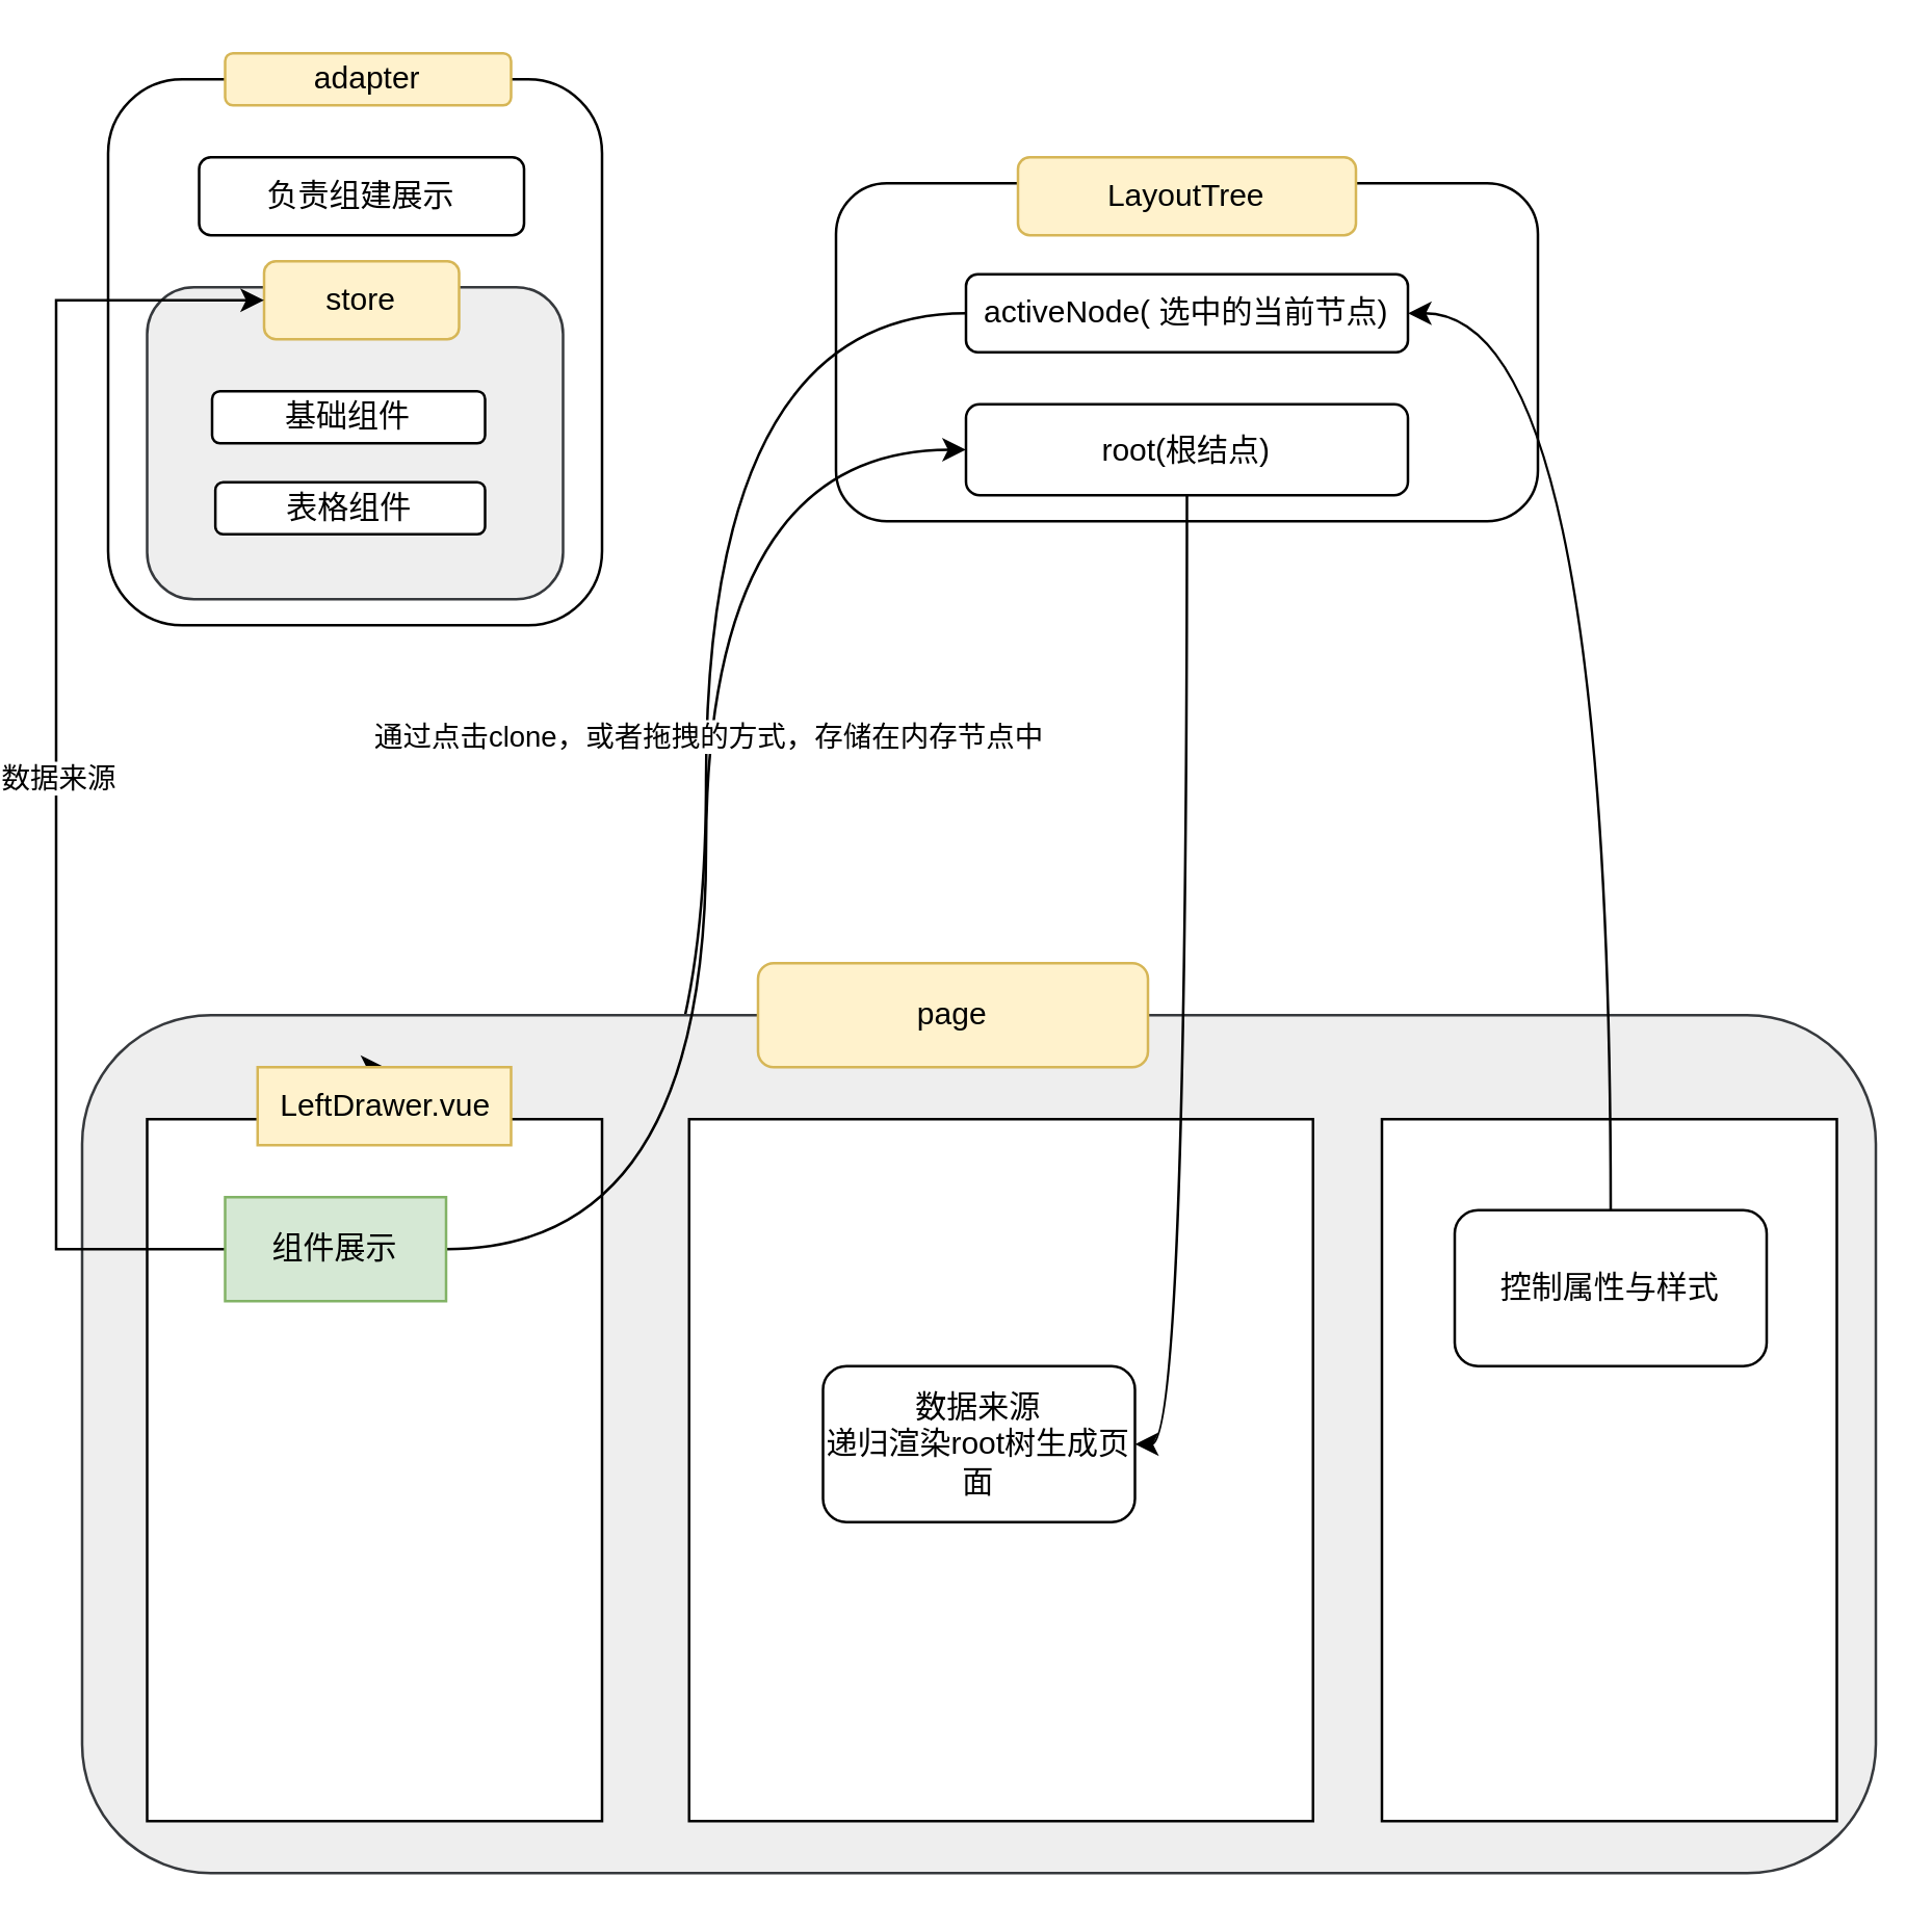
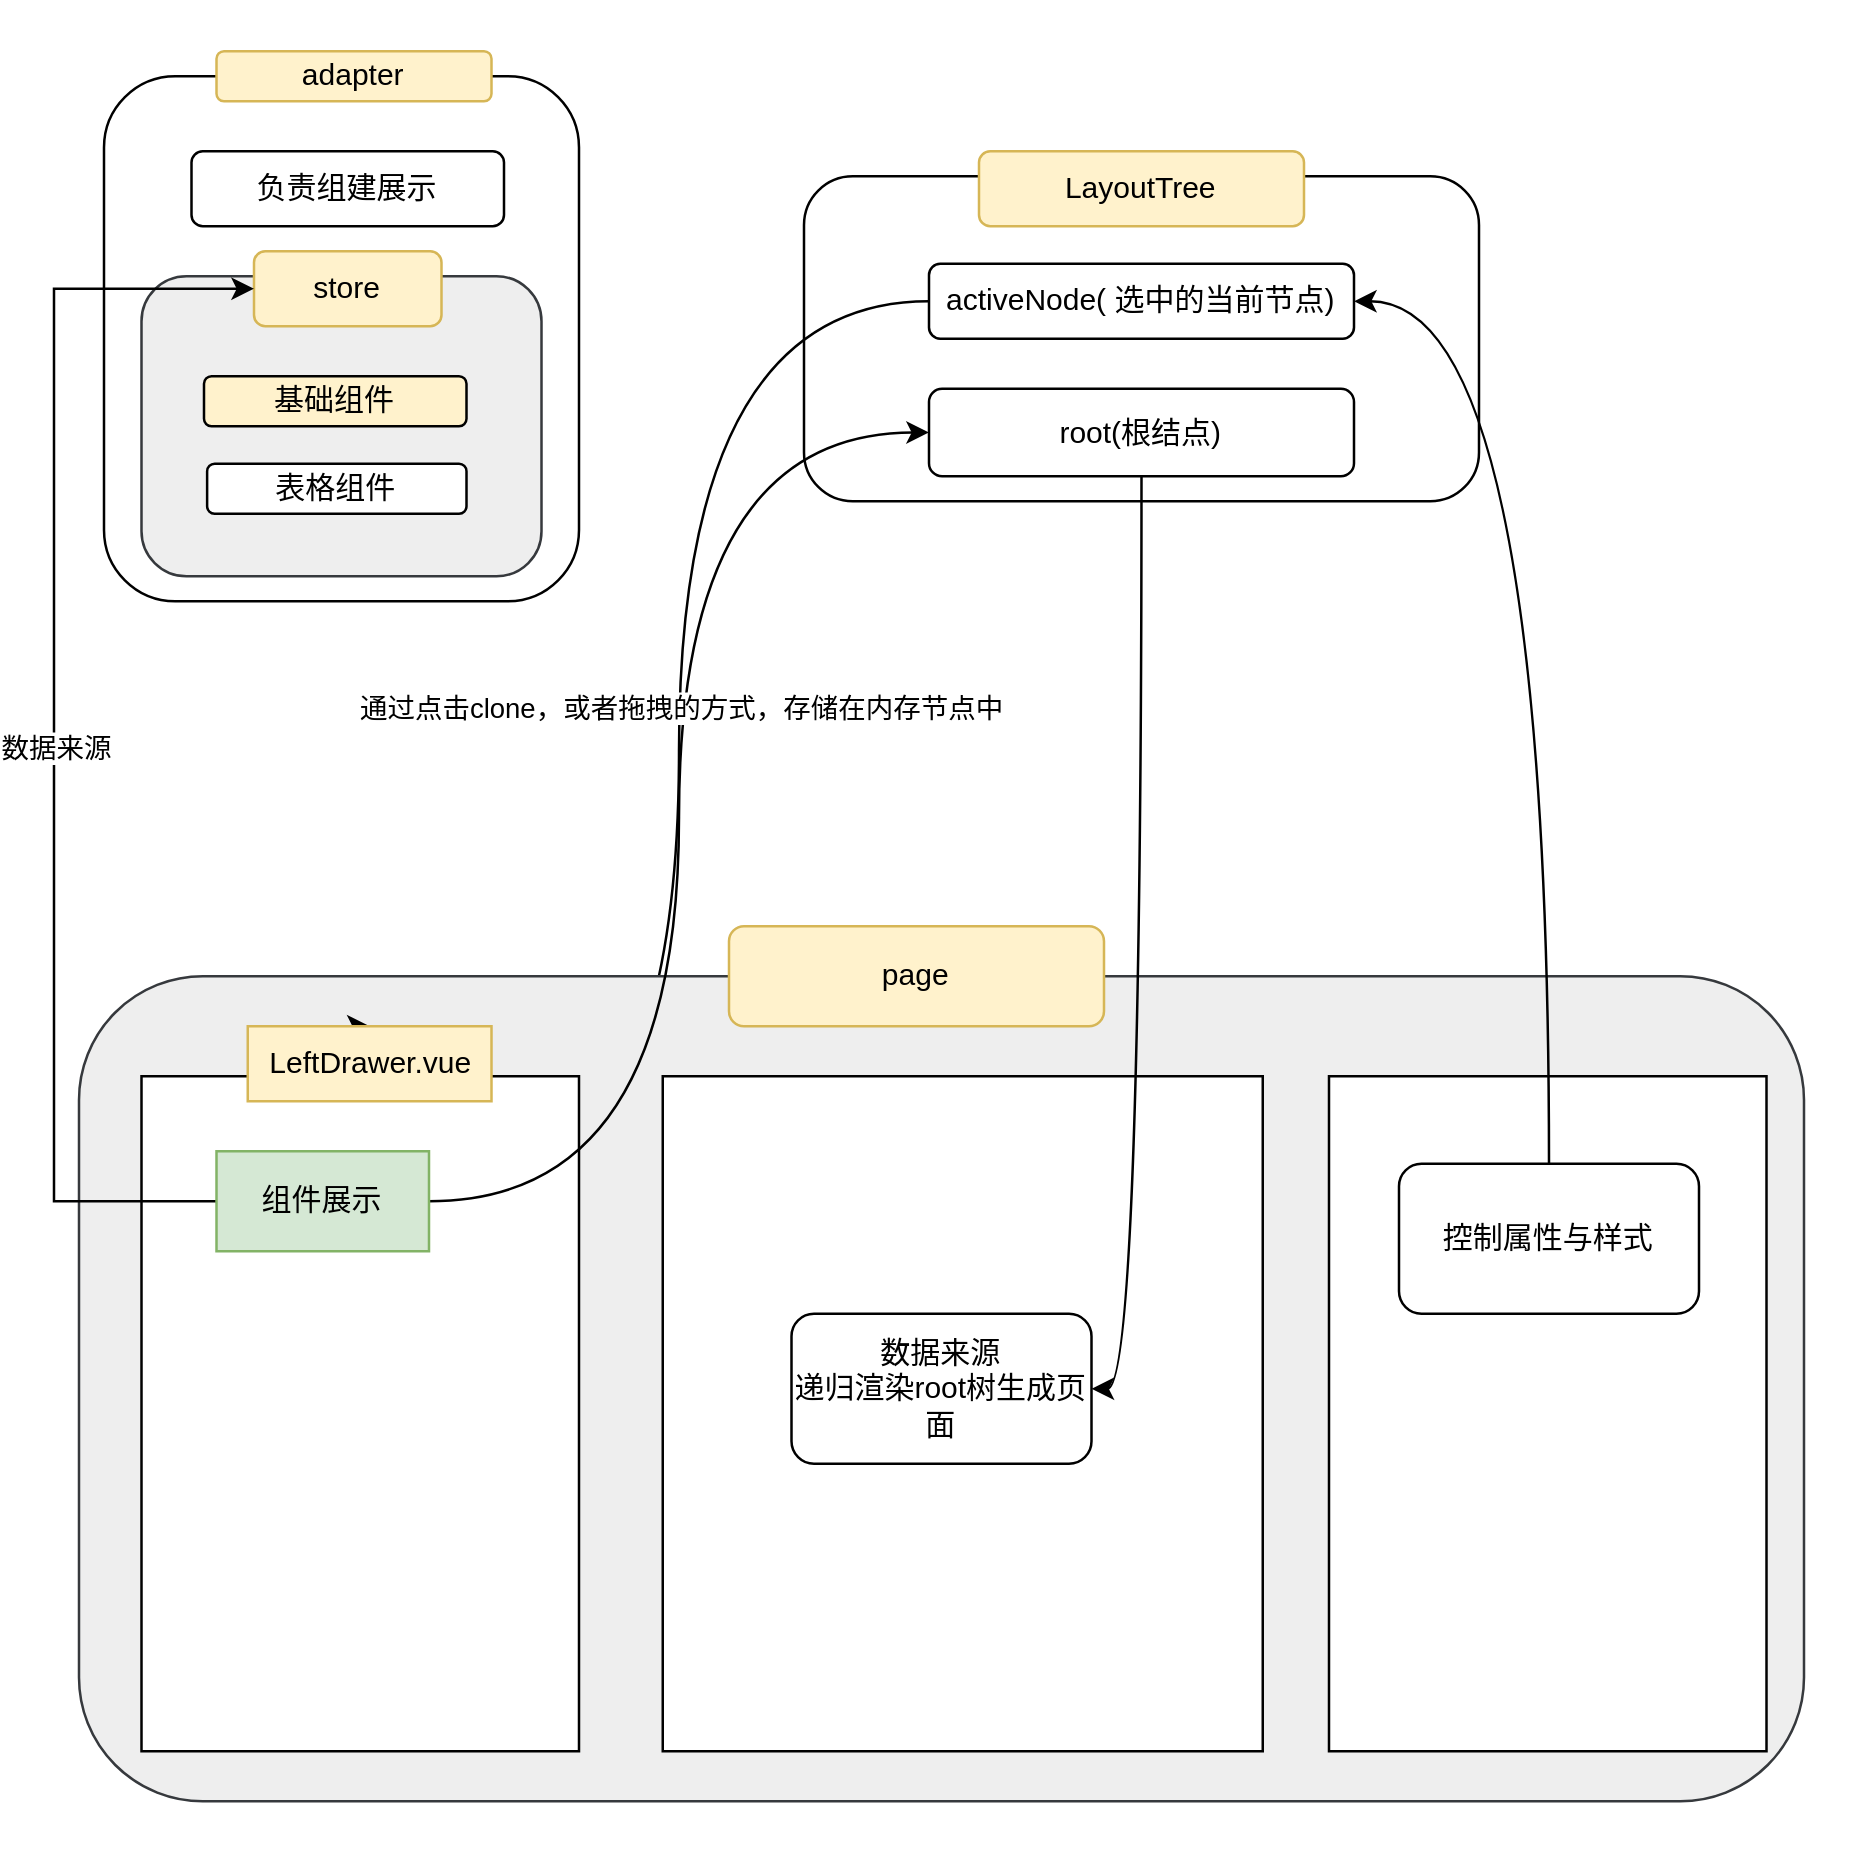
  <mxCell id="0" />
  <mxCell id="1" parent="0" />
  <mxCell id="2" value="" style="rounded=1;whiteSpace=wrap;html=1;" vertex="1" parent="1"><mxGeometry x="40" y="30" width="190" height="210" as="geometry" /></mxCell>
  <mxCell id="3" value="adapter" style="text;html=1;strokeColor=#d6b656;fillColor=#fff2cc;align=center;verticalAlign=middle;whiteSpace=wrap;rounded=1;" vertex="1" parent="1"><mxGeometry x="85" y="20" width="110" height="20" as="geometry" /></mxCell>
  <mxCell id="4" value="负责组建展示" style="rounded=1;whiteSpace=wrap;html=1;gradientColor=none;" vertex="1" parent="1"><mxGeometry x="75" y="60" width="125" height="30" as="geometry" /></mxCell>
  <mxCell id="5" value="" style="rounded=1;whiteSpace=wrap;html=1;gradientColor=none;" vertex="1" parent="1"><mxGeometry x="320" y="70" width="270" height="130" as="geometry" /></mxCell>
  <mxCell id="6" value="LayoutTree" style="text;html=1;strokeColor=#d6b656;fillColor=#fff2cc;align=center;verticalAlign=middle;whiteSpace=wrap;rounded=1;" vertex="1" parent="1"><mxGeometry x="390" y="60" width="130" height="30" as="geometry" /></mxCell>
  <mxCell id="7" style="edgeStyle=orthogonalEdgeStyle;curved=1;orthogonalLoop=1;jettySize=auto;html=1;exitX=0;exitY=0.5;exitDx=0;exitDy=0;entryX=1;entryY=0.5;entryDx=0;entryDy=0;" edge="1" parent="1" source="8" target="24"><mxGeometry relative="1" as="geometry" /></mxCell>
  <mxCell id="8" value="activeNode( 选中的当前节点)" style="rounded=1;whiteSpace=wrap;html=1;gradientColor=none;" vertex="1" parent="1"><mxGeometry x="370" y="105" width="170" height="30" as="geometry" /></mxCell>
  <mxCell id="9" value="root(根结点)" style="rounded=1;whiteSpace=wrap;html=1;gradientColor=none;" vertex="1" parent="1"><mxGeometry x="370" y="155" width="170" height="35" as="geometry" /></mxCell>
  <mxCell id="10" value="" style="rounded=1;whiteSpace=wrap;html=1;fillColor=#eeeeee;strokeColor=#36393d;" vertex="1" parent="1"><mxGeometry x="55" y="110" width="160" height="120" as="geometry" /></mxCell>
- <mxCell id="11" value="基础组件" style="rounded=1;whiteSpace=wrap;html=1;" vertex="1" parent="1"><mxGeometry x="80" y="150" width="105" height="20" as="geometry" /></mxCell>
+ <mxCell id="11" value="基础组件" style="rounded=1;whiteSpace=wrap;html=1;fillColor=#fff2cc;" vertex="1" parent="1"><mxGeometry x="80" y="150" width="105" height="20" as="geometry" /></mxCell>
  <mxCell id="12" value="表格组件" style="rounded=1;whiteSpace=wrap;html=1;" vertex="1" parent="1"><mxGeometry x="81.25" y="185" width="103.75" height="20" as="geometry" /></mxCell>
  <mxCell id="13" value="store" style="text;html=1;strokeColor=#d6b656;fillColor=#fff2cc;align=center;verticalAlign=middle;whiteSpace=wrap;rounded=1;" vertex="1" parent="1"><mxGeometry x="100" y="100" width="75" height="30" as="geometry" /></mxCell>
  <mxCell id="14" value="" style="rounded=1;whiteSpace=wrap;html=1;fillColor=#eeeeee;strokeColor=#36393d;" vertex="1" parent="1"><mxGeometry x="30" y="390" width="690" height="330" as="geometry" /></mxCell>
  <mxCell id="15" value="page" style="text;html=1;strokeColor=#d6b656;fillColor=#fff2cc;align=center;verticalAlign=middle;whiteSpace=wrap;rounded=1;" vertex="1" parent="1"><mxGeometry x="290" y="370" width="150" height="40" as="geometry" /></mxCell>
  <mxCell id="16" value="" style="edgeStyle=orthogonalEdgeStyle;rounded=0;orthogonalLoop=1;jettySize=auto;html=1;" edge="1" parent="1" source="17" target="25"><mxGeometry relative="1" as="geometry" /></mxCell>
  <mxCell id="17" value="" style="rounded=0;whiteSpace=wrap;html=1;gradientColor=none;" vertex="1" parent="1"><mxGeometry x="55" y="430" width="175" height="270" as="geometry" /></mxCell>
  <mxCell id="18" value="" style="rounded=0;whiteSpace=wrap;html=1;gradientColor=none;" vertex="1" parent="1"><mxGeometry x="263.5" y="430" width="240" height="270" as="geometry" /></mxCell>
  <mxCell id="19" value="" style="rounded=0;whiteSpace=wrap;html=1;gradientColor=none;" vertex="1" parent="1"><mxGeometry x="530" y="430" width="175" height="270" as="geometry" /></mxCell>
  <mxCell id="20" style="edgeStyle=orthogonalEdgeStyle;orthogonalLoop=1;jettySize=auto;html=1;entryX=0;entryY=0.5;entryDx=0;entryDy=0;rounded=0;" edge="1" parent="1" source="24" target="13"><mxGeometry relative="1" as="geometry"><Array as="points"><mxPoint x="20" y="480" /><mxPoint x="20" y="115" /></Array></mxGeometry></mxCell>
  <mxCell id="21" value="数据来源" style="edgeLabel;html=1;align=center;verticalAlign=middle;resizable=0;points=[];" vertex="1" connectable="0" parent="20"><mxGeometry x="-0.031" relative="1" as="geometry"><mxPoint as="offset" /></mxGeometry></mxCell>
  <mxCell id="22" style="edgeStyle=orthogonalEdgeStyle;orthogonalLoop=1;jettySize=auto;html=1;exitX=1;exitY=0.5;exitDx=0;exitDy=0;entryX=0;entryY=0.5;entryDx=0;entryDy=0;curved=1;" edge="1" parent="1" source="24" target="9"><mxGeometry relative="1" as="geometry" /></mxCell>
  <mxCell id="23" value="通过点击clone，或者拖拽的方式，存储在内存节点中" style="edgeLabel;html=1;align=center;verticalAlign=middle;resizable=0;points=[];" vertex="1" connectable="0" parent="22"><mxGeometry x="0.175" relative="1" as="geometry"><mxPoint as="offset" /></mxGeometry></mxCell>
  <mxCell id="24" value="组件展示" style="text;html=1;strokeColor=#82b366;fillColor=#d5e8d4;align=center;verticalAlign=middle;whiteSpace=wrap;rounded=0;" vertex="1" parent="1"><mxGeometry x="85" y="460" width="85" height="40" as="geometry" /></mxCell>
  <mxCell id="25" value="LeftDrawer.vue" style="whiteSpace=wrap;html=1;rounded=0;fillColor=#fff2cc;strokeColor=#d6b656;" vertex="1" parent="1"><mxGeometry x="97.5" y="410" width="97.5" height="30" as="geometry" /></mxCell>
  <mxCell id="26" value="数据来源&lt;br&gt;递归渲染root树生成页面" style="rounded=1;whiteSpace=wrap;html=1;gradientColor=none;" vertex="1" parent="1"><mxGeometry x="315" y="525" width="120" height="60" as="geometry" /></mxCell>
  <mxCell id="27" style="edgeStyle=orthogonalEdgeStyle;curved=1;orthogonalLoop=1;jettySize=auto;html=1;exitX=0.5;exitY=1;exitDx=0;exitDy=0;entryX=1;entryY=0.5;entryDx=0;entryDy=0;" edge="1" parent="1" source="9" target="26"><mxGeometry relative="1" as="geometry" /></mxCell>
  <mxCell id="28" style="edgeStyle=orthogonalEdgeStyle;curved=1;orthogonalLoop=1;jettySize=auto;html=1;exitX=0.5;exitY=0;exitDx=0;exitDy=0;entryX=1;entryY=0.5;entryDx=0;entryDy=0;" edge="1" parent="1" source="29" target="8"><mxGeometry relative="1" as="geometry" /></mxCell>
  <mxCell id="29" value="控制属性与样式" style="rounded=1;whiteSpace=wrap;html=1;gradientColor=none;" vertex="1" parent="1"><mxGeometry x="558" y="465" width="120" height="60" as="geometry" /></mxCell>
